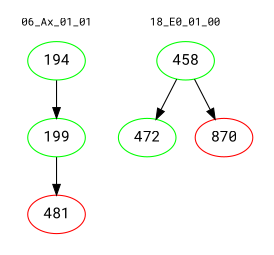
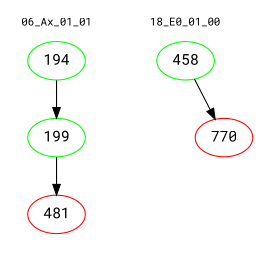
  digraph {
    fontname="Roboto Mono"
    node [color=green fontname="Roboto Mono"]
    edge [color=black fontname="Roboto Mono"]
    n1 [label=194]
    n2 [label=199]
    n3 [color=red label=481]
    n4 [label=458]
-   n5 [label=472]
-   n6 [color=red label=870]
+   n6 [color=red label=770]
    subgraph cluster_1 {
      color=white
      fontsize=10
      label="06_Ax_01_01"
      n1
      n2
      n3
    }
    subgraph cluster_2 {
      color=white
      fontsize=10
      label="18_E0_01_00"
      n4
-     n5
      n6
    }
    n1 -> n2
    n2 -> n3
-   n4 -> n5
    n4 -> n6
  }
